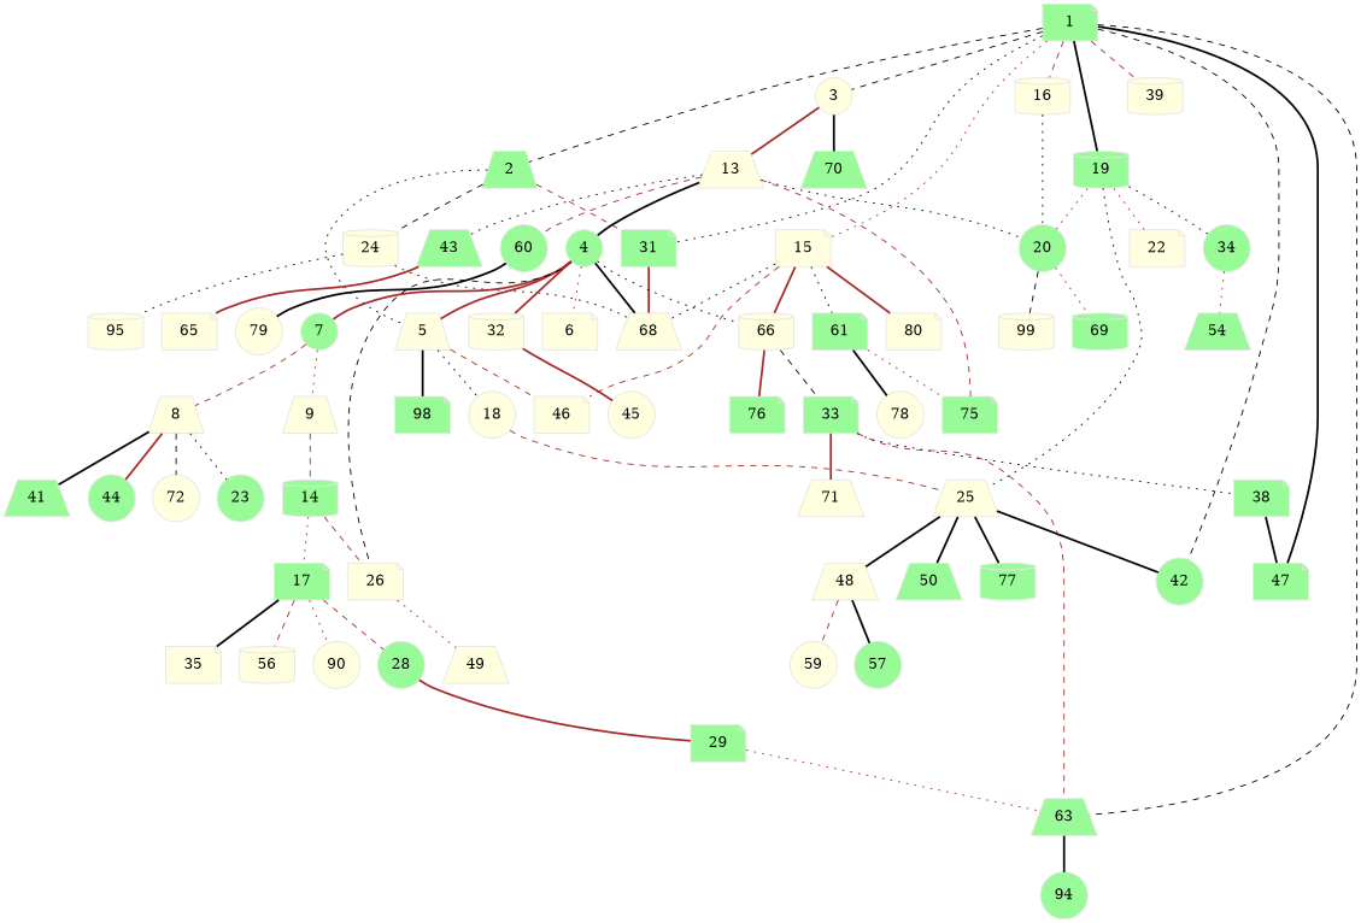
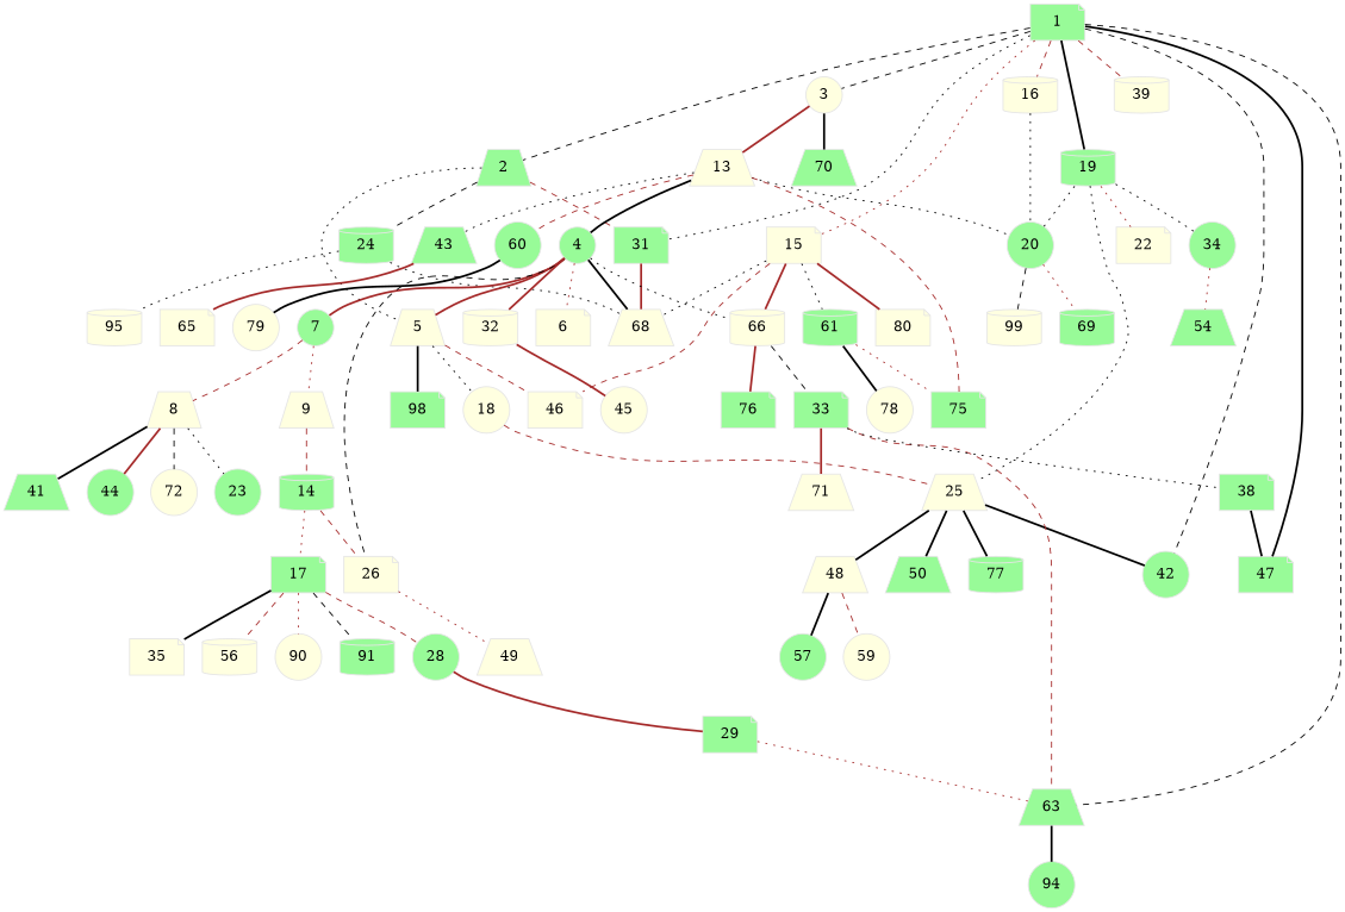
  graph {
    node [color=gray90 fillcolor=palegreen shape=note style=filled]
    edge [color=black style=bold]
    1 [super="+12"]
    2 [shape=trapezium]
    3 [fillcolor=lightyellow shape=circle]
    15 [fillcolor=lightyellow super="+27"]
    16 [fillcolor=lightyellow shape=cylinder super="+92"]
    19 [shape=cylinder super="+30"]
    31 [super="+64"]
    39 [fillcolor=lightyellow shape=cylinder]
    42 [shape=circle]
    47 [super="+83"]
    63 [shape=trapezium super="+85"]
    5 [fillcolor=lightyellow shape=trapezium super="+97"]
-   24 [fillcolor=lightyellow shape=cylinder super="+89"]
+   24 [shape=cylinder super="+89"]
    13 [fillcolor=lightyellow shape=trapezium super="+21"]
    70 [shape=trapezium]
    66 [fillcolor=lightyellow shape=cylinder super="+84"]
    68 [fillcolor=lightyellow shape=trapezium super="+100"]
    46 [fillcolor=lightyellow]
-   61 [super="+88"]
+   61 [shape=cylinder super="+88"]
    80 [fillcolor=lightyellow]
    20 [shape=circle super="+73"]
    25 [fillcolor=lightyellow shape=trapezium super="+37"]
    22 [fillcolor=lightyellow]
    34 [shape=circle]
    94 [shape=circle]
    18 [fillcolor=lightyellow shape=circle super="+58"]
    98
    95 [fillcolor=lightyellow shape=cylinder]
    4 [shape=circle super="+96"]
    6 [fillcolor=lightyellow]
    7 [shape=circle super="+51"]
    26 [fillcolor=lightyellow super="+55"]
    32 [fillcolor=lightyellow shape=cylinder super="+82"]
    43 [shape=trapezium]
    60 [shape=circle]
    75
    8 [fillcolor=lightyellow shape=trapezium super="+11"]
    9 [fillcolor=lightyellow shape=trapezium super="+10"]
    49 [fillcolor=lightyellow shape=trapezium]
    45 [fillcolor=lightyellow shape=circle super="+81"]
    33
    76 [super="+87"]
    23 [shape=circle]
    41 [shape=trapezium]
    44 [shape=circle]
    72 [fillcolor=lightyellow shape=circle]
    14 [shape=cylinder super="+36"]
    17 [super="+40"]
    69 [shape=cylinder]
    99 [fillcolor=lightyellow shape=cylinder]
    65 [fillcolor=lightyellow]
    79 [fillcolor=lightyellow shape=circle]
    28 [shape=circle super="+52"]
    35 [fillcolor=lightyellow super="+86"]
    56 [fillcolor=lightyellow shape=cylinder]
    90 [fillcolor=lightyellow shape=circle]
+   91 [shape=cylinder]
    38 [super="+67"]
    71 [fillcolor=lightyellow shape=trapezium]
    78 [fillcolor=lightyellow shape=circle]
    29 [super="+53"]
    48 [fillcolor=lightyellow shape=trapezium]
    50 [shape=trapezium super="+62"]
    77 [shape=cylinder super="+93"]
    54 [shape=trapezium]
    57 [shape=circle super="+74"]
    59 [fillcolor=lightyellow shape=circle]
    1 -- 2 [style=dashed]
    1 -- 3 [style=dashed]
    1 -- 15 [color=brown style=dotted]
    1 -- 16 [color=brown style=dashed]
    1 -- 19
    1 -- 31 [style=dotted]
    1 -- 39 [color=brown style=dashed]
    1 -- 42 [style=dashed]
    1 -- 47
    1 -- 63 [style=dashed]
    2 -- 31 [color=brown style=dashed]
    2 -- 5 [style=dotted]
    2 -- 24 [style=dashed]
    3 -- 13 [color=brown]
    3 -- 70
    15 -- 66 [color=brown]
    15 -- 68 [style=dotted]
    15 -- 46 [color=brown style=dashed]
    15 -- 61 [style=dotted]
    15 -- 80 [color=brown]
    16 -- 20 [style=dotted]
-   19 -- 20 [color=brown style=dotted]
+   19 -- 20 [style=dotted]
    19 -- 25 [style=dotted]
    19 -- 22 [color=brown style=dotted]
    19 -- 34 [style=dotted]
    31 -- 68 [color=brown weight=2]
    63 -- 94
    5 -- 46 [color=brown style=dashed]
    5 -- 18 [style=dotted]
    5 -- 98
    24 -- 68 [style=dotted]
    24 -- 95 [style=dotted]
    13 -- 20 [style=dotted]
    13 -- 4
    13 -- 43 [style=dotted]
    13 -- 60 [color=brown style=dashed]
    13 -- 75 [color=brown style=dashed]
    66 -- 33 [style=dashed]
    66 -- 76 [color=brown]
    61 -- 75 [color=brown style=dotted]
    61 -- 78
    20 -- 69 [color=brown style=dotted]
    20 -- 99 [style=dashed]
    25 -- 42
    25 -- 48
    25 -- 50
    25 -- 77
    34 -- 54 [color=brown style=dotted]
    18 -- 25 [color=brown style=dashed]
    4 -- 5 [color=brown]
    4 -- 66 [style=dotted]
    4 -- 68
    4 -- 6 [color=brown style=dotted]
    4 -- 7 [color=brown]
    4 -- 26 [style=dashed]
    4 -- 32 [color=brown]
    7 -- 8 [color=brown style=dashed]
    7 -- 9 [color=brown style=dotted]
    26 -- 49 [color=brown style=dotted]
    32 -- 45 [color=brown]
    43 -- 65 [color=brown]
    60 -- 79
    8 -- 23 [style=dotted]
    8 -- 41
    8 -- 44 [color=brown]
    8 -- 72 [style=dashed]
    9 -- 14 [color=brown style=dashed]
    33 -- 63 [color=brown style=dashed]
    33 -- 38 [style=dotted]
    33 -- 71 [color=brown]
    14 -- 26 [color=brown style=dashed]
    14 -- 17 [color=brown style=dotted]
    17 -- 28 [color=brown style=dashed]
    17 -- 35
    17 -- 56 [color=brown style=dashed]
    17 -- 90 [color=brown style=dotted]
+   17 -- 91 [style=dashed]
    28 -- 29 [color=brown]
    38 -- 47
    29 -- 63 [color=brown style=dotted]
    48 -- 57
    48 -- 59 [color=brown style=dashed]
  }
